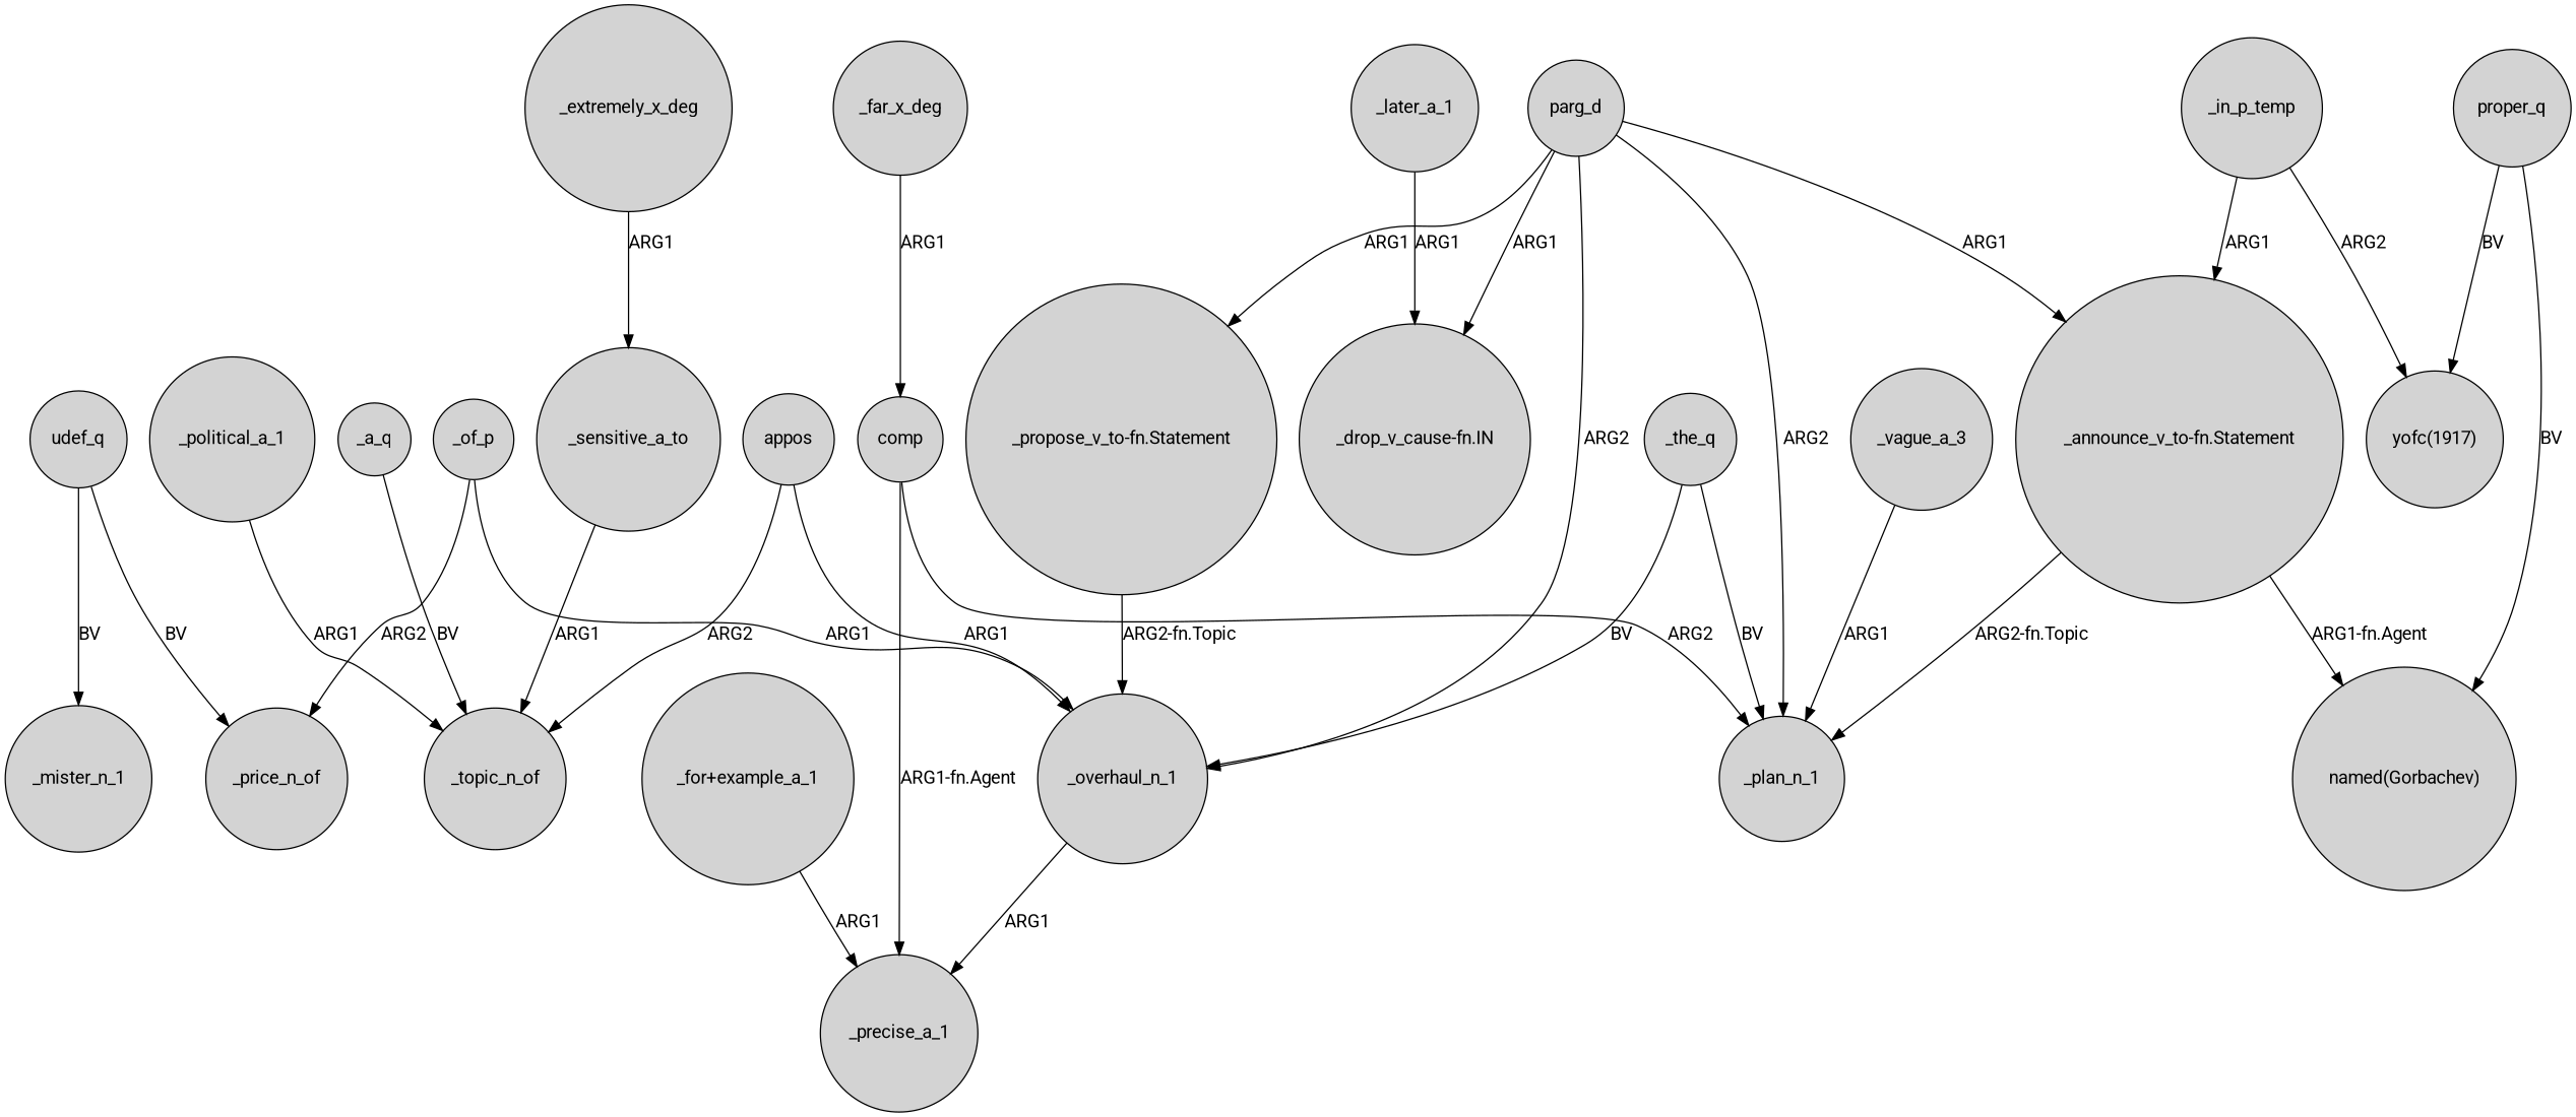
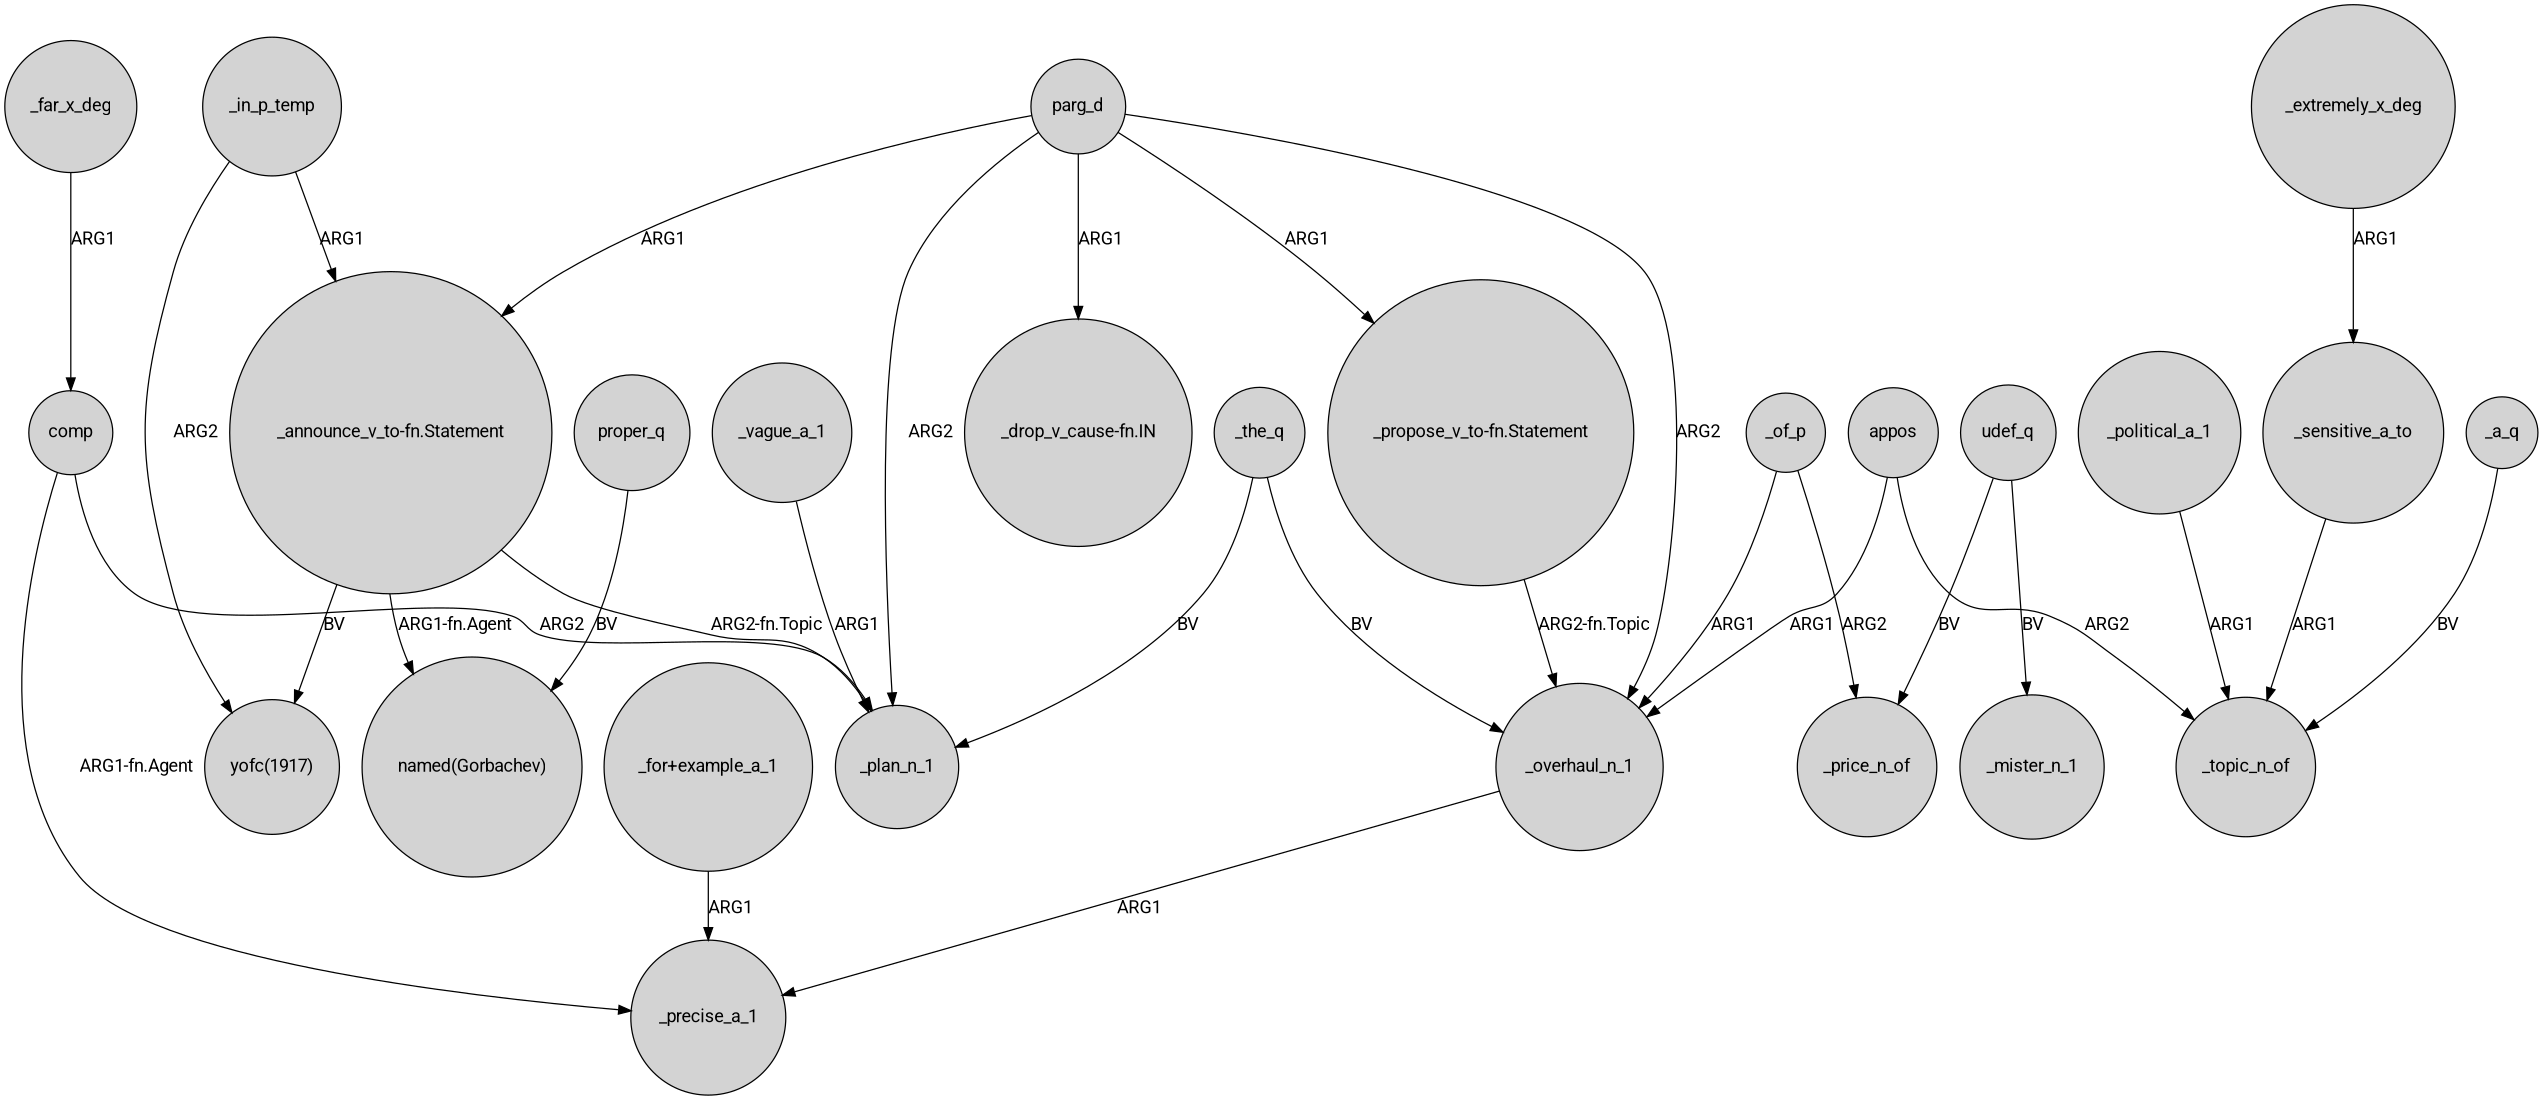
  digraph {
    fontname=Roboto
    node [fontname=Roboto shape=circle style=filled]
    edge [fontname=Roboto]
    "_announce_v_to-fn.Statement"
    _plan_n_1
    "named(Gorbachev)"
    _in_p_temp
    n5 [label="yofc(1917)"]
    udef_q
    _price_n_of
    _mister_n_1
    _extremely_x_deg
    _sensitive_a_to
    _topic_n_of
-   _later_a_1
    "_drop_v_cause-fn.IN"
    _of_p
    _overhaul_n_1
    _precise_a_1
    _the_q
    appos
    _a_q
    parg_d
    "_propose_v_to-fn.Statement"
-   _vague_a_1 [label=_vague_a_3]
+   _vague_a_1
    comp
    "_for+example_a_1"
    proper_q
    _far_x_deg
    _political_a_1
    "_announce_v_to-fn.Statement" -> _plan_n_1 [label="ARG2-fn.Topic"]
    "_announce_v_to-fn.Statement" -> "named(Gorbachev)" [label="ARG1-fn.Agent"]
    _in_p_temp -> "_announce_v_to-fn.Statement" [label=ARG1]
    _in_p_temp -> n5 [label=ARG2]
    udef_q -> _price_n_of [label=BV]
    udef_q -> _mister_n_1 [label=BV]
    _extremely_x_deg -> _sensitive_a_to [label=ARG1]
    _sensitive_a_to -> _topic_n_of [label=ARG1]
-   _later_a_1 -> "_drop_v_cause-fn.IN" [label=ARG1]
    _of_p -> _price_n_of [label=ARG2]
    _of_p -> _overhaul_n_1 [label=ARG1]
    _overhaul_n_1 -> _precise_a_1 [label=ARG1]
    _the_q -> _plan_n_1 [label=BV]
    _the_q -> _overhaul_n_1 [label=BV]
    appos -> _topic_n_of [label=ARG2]
    appos -> _overhaul_n_1 [label=ARG1]
    _a_q -> _topic_n_of [label=BV]
    parg_d -> "_announce_v_to-fn.Statement" [label=ARG1]
    parg_d -> _plan_n_1 [label=ARG2]
    parg_d -> "_drop_v_cause-fn.IN" [label=ARG1]
    parg_d -> _overhaul_n_1 [label=ARG2]
    parg_d -> "_propose_v_to-fn.Statement" [label=ARG1]
    "_propose_v_to-fn.Statement" -> _overhaul_n_1 [label="ARG2-fn.Topic"]
    _vague_a_1 -> _plan_n_1 [label=ARG1]
    comp -> _plan_n_1 [label=ARG2]
    comp -> _precise_a_1 [label="ARG1-fn.Agent"]
    "_for+example_a_1" -> _precise_a_1 [label=ARG1]
    proper_q -> "named(Gorbachev)" [label=BV]
-   proper_q -> n5 [label=BV]
+   "_announce_v_to-fn.Statement" -> n5 [label=BV]
    _far_x_deg -> comp [label=ARG1]
    _political_a_1 -> _topic_n_of [label=ARG1]
  }
